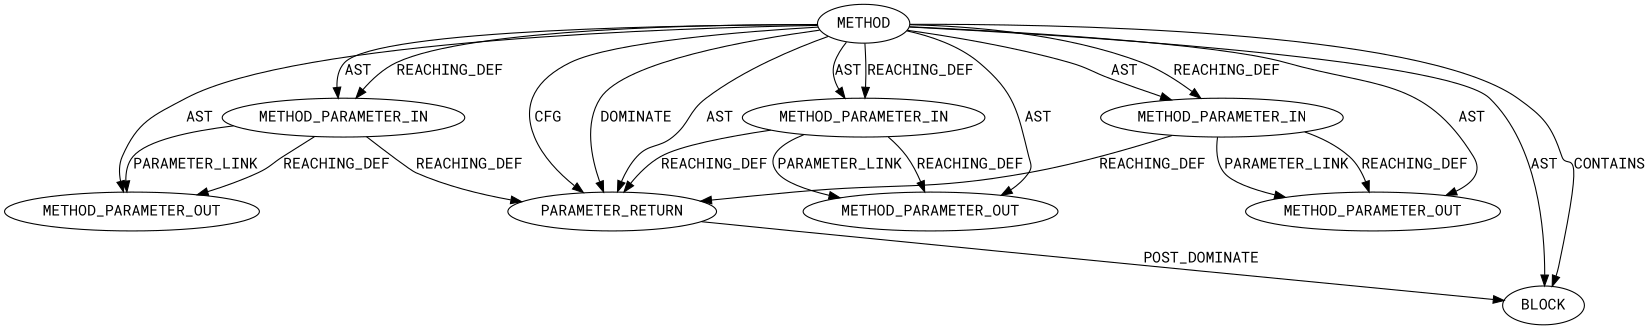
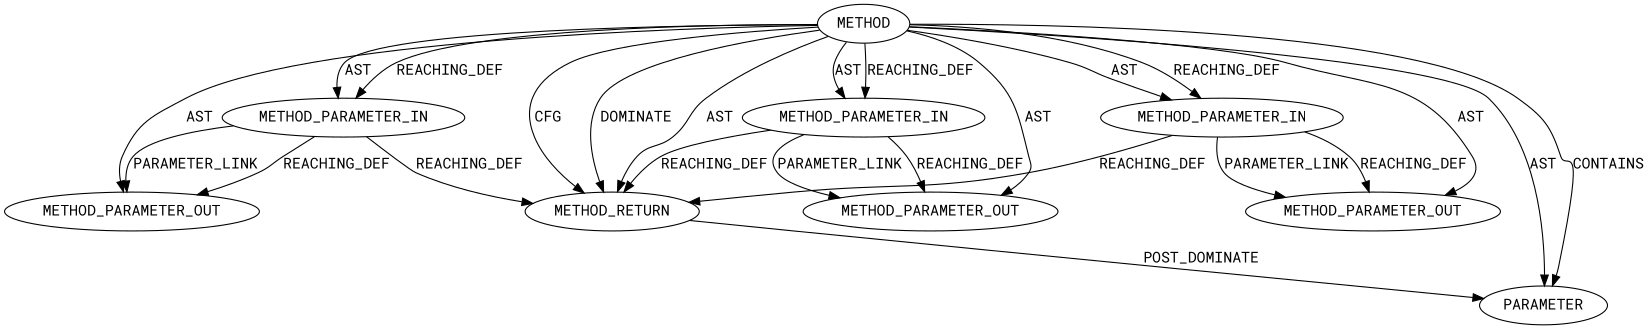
  digraph {
    fontname="Roboto Mono"
    node [CODE=p1 EVALUATION_STRATEGY=BY_VALUE IS_VARIADIC=false ORDER=1 TYPE_FULL_NAME=ANY fontname="Roboto Mono"]
    edge [fontname="Roboto Mono"]
    n1 [INDEX=1 NAME=p1 label=METHOD_PARAMETER_OUT]
    n2 [INDEX=1 NAME=p1 label=METHOD_PARAMETER_IN]
-   n3 [CODE=RET ORDER=2 label=PARAMETER_RETURN IS_VARIADIC=""]
-   n4 [ARGUMENT_INDEX=1 CODE="<empty>" label=BLOCK EVALUATION_STRATEGY="" IS_VARIADIC=""]
+   n3 [CODE=RET ORDER=2 label=METHOD_RETURN IS_VARIADIC=""]
+   n4 [ARGUMENT_INDEX=1 CODE="<empty>" label=PARAMETER EVALUATION_STRATEGY="" IS_VARIADIC=""]
    n5 [AST_PARENT_FULL_NAME="<global>" AST_PARENT_TYPE=NAMESPACE_BLOCK CODE="<empty>" FILENAME="<empty>" FULL_NAME=atomic64_try_cmpxchg IS_EXTERNAL=true NAME=atomic64_try_cmpxchg ORDER=0 label=METHOD EVALUATION_STRATEGY="" IS_VARIADIC="" TYPE_FULL_NAME=""]
    n6 [CODE=p2 INDEX=2 NAME=p2 ORDER=2 label=METHOD_PARAMETER_IN]
    n7 [CODE=p3 INDEX=3 NAME=p3 ORDER=3 label=METHOD_PARAMETER_IN]
    n8 [CODE=p3 INDEX=3 NAME=p3 ORDER=3 label=METHOD_PARAMETER_OUT]
    n9 [CODE=p2 INDEX=2 NAME=p2 ORDER=2 label=METHOD_PARAMETER_OUT]
    n2 -> n1 [label=PARAMETER_LINK]
    n2 -> n1 [VARIABLE=p1 label=REACHING_DEF]
    n2 -> n3 [VARIABLE=p1 label=REACHING_DEF]
    n3 -> n4 [label=POST_DOMINATE]
    n5 -> n1 [label=AST]
    n5 -> n2 [label=AST]
    n5 -> n2 [label=REACHING_DEF]
    n5 -> n3 [label=CFG]
    n5 -> n3 [label=DOMINATE]
    n5 -> n3 [label=AST]
    n5 -> n4 [label=AST]
    n5 -> n4 [label=CONTAINS]
    n5 -> n6 [label=REACHING_DEF]
    n5 -> n6 [label=AST]
    n5 -> n7 [label=REACHING_DEF]
    n5 -> n7 [label=AST]
    n5 -> n8 [label=AST]
    n5 -> n9 [label=AST]
    n6 -> n3 [VARIABLE=p2 label=REACHING_DEF]
    n6 -> n9 [VARIABLE=p2 label=REACHING_DEF]
    n6 -> n9 [label=PARAMETER_LINK]
    n7 -> n3 [VARIABLE=p3 label=REACHING_DEF]
    n7 -> n8 [label=PARAMETER_LINK]
    n7 -> n8 [VARIABLE=p3 label=REACHING_DEF]
  }
